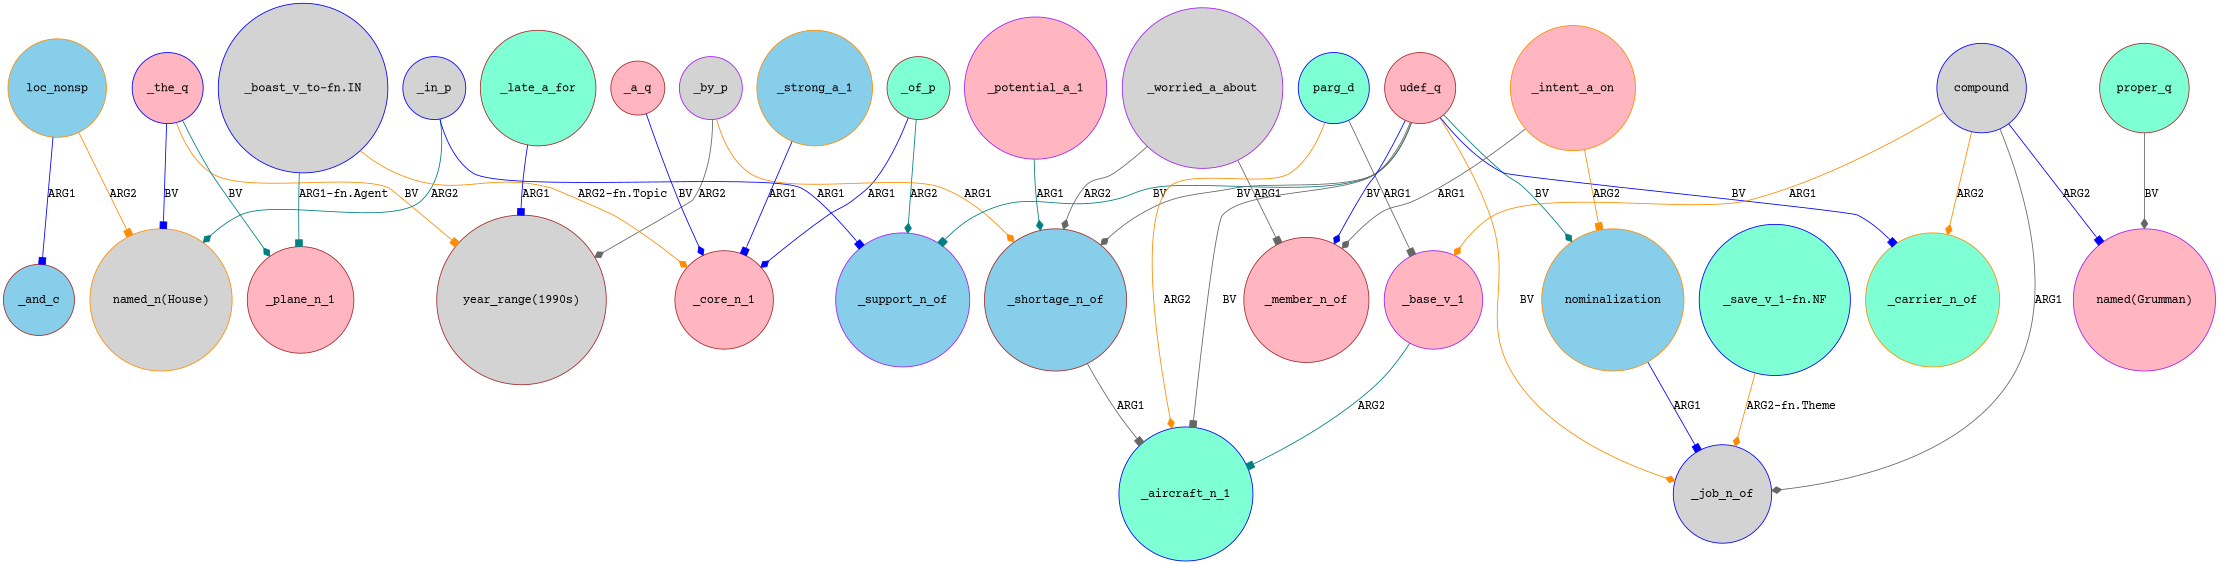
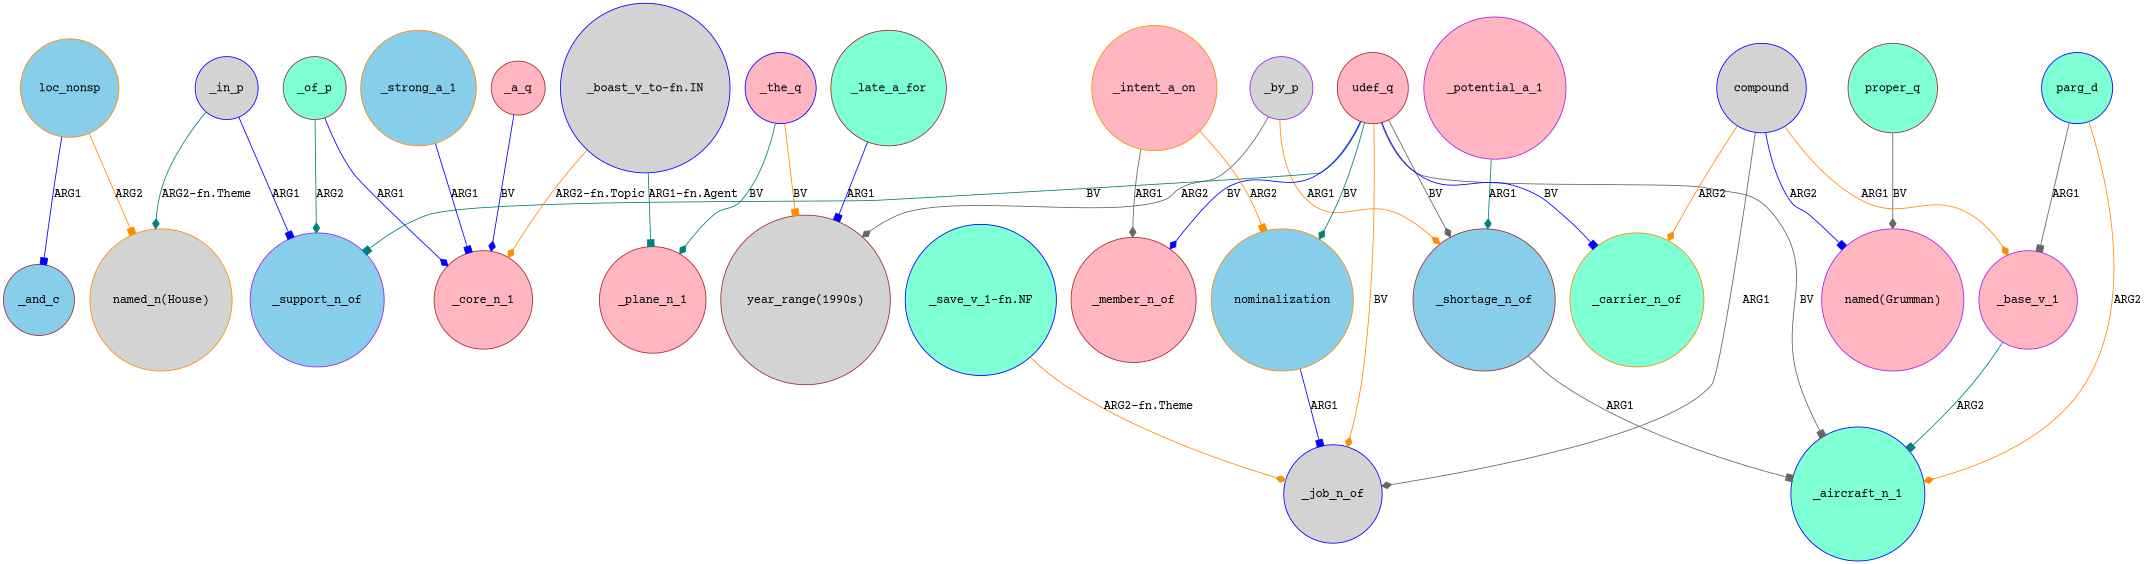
  digraph {
    fontname="Courier Prime"
    node [color=brown fillcolor=lightpink fontname="Courier Prime" shape=circle style=filled]
    edge [arrowhead=diamond color=blue fontname="Courier Prime"]
    loc_nonsp [color=darkorange fillcolor=skyblue]
    _and_c [fillcolor=skyblue]
    "named_n(House)" [color=darkorange fillcolor=lightgrey]
    _the_q [color=blue]
    "year_range(1990s)" [fillcolor=lightgrey]
    _plane_n_1
    _of_p [fillcolor=aquamarine]
    _support_n_of [color=purple fillcolor=skyblue]
    _core_n_1
    _by_p [color=purple fillcolor=lightgrey]
    _shortage_n_of [fillcolor=skyblue]
    _aircraft_n_1 [color=blue fillcolor=aquamarine]
    _a_q
-   _worried_a_about [color=purple fillcolor=lightgrey]
    _member_n_of
    proper_q [fillcolor=aquamarine]
    "named(Grumman)" [color=purple]
    udef_q
    _job_n_of [color=blue fillcolor=lightgrey]
    nominalization [color=darkorange fillcolor=skyblue]
    _carrier_n_of [color=darkorange fillcolor=aquamarine]
    "_save_v_1-fn.NF" [color=blue fillcolor=aquamarine]
    _intent_a_on [color=darkorange]
    _in_p [color=blue fillcolor=lightgrey]
    "_boast_v_to-fn.IN" [color=blue fillcolor=lightgrey]
    _base_v_1 [color=purple]
    _potential_a_1 [color=purple]
    compound [color=blue fillcolor=lightgrey]
    parg_d [color=blue fillcolor=aquamarine]
    _late_a_for [fillcolor=aquamarine]
    _strong_a_1 [color=darkorange fillcolor=skyblue]
    loc_nonsp -> _and_c [arrowhead=box label=ARG1]
    loc_nonsp -> "named_n(House)" [arrowhead=box color=darkorange label=ARG2]
-   _the_q -> "named_n(House)" [arrowhead=box label=BV]
    _the_q -> "year_range(1990s)" [arrowhead=box color=darkorange label=BV]
    _the_q -> _plane_n_1 [color=teal label=BV]
    _of_p -> _support_n_of [color=teal label=ARG2]
    _of_p -> _core_n_1 [label=ARG1]
    _by_p -> "year_range(1990s)" [color=gray40 label=ARG2]
    _by_p -> _shortage_n_of [color=darkorange label=ARG1]
    _shortage_n_of -> _aircraft_n_1 [arrowhead=box color=gray40 label=ARG1]
    _a_q -> _core_n_1 [label=BV]
-   _worried_a_about -> _shortage_n_of [color=gray40 label=ARG2]
-   _worried_a_about -> _member_n_of [arrowhead=box color=gray40 label=ARG1]
    proper_q -> "named(Grumman)" [color=gray40 label=BV]
    udef_q -> _support_n_of [arrowhead=box color=teal label=BV]
    udef_q -> _shortage_n_of [color=gray40 label=BV]
    udef_q -> _aircraft_n_1 [arrowhead=box color=gray40 label=BV]
    udef_q -> _member_n_of [label=BV]
    udef_q -> _job_n_of [color=darkorange label=BV]
    udef_q -> nominalization [color=teal label=BV]
    udef_q -> _carrier_n_of [arrowhead=box label=BV]
    nominalization -> _job_n_of [arrowhead=box label=ARG1]
    "_save_v_1-fn.NF" -> _job_n_of [color=darkorange label="ARG2-fn.Theme"]
    _intent_a_on -> _member_n_of [color=gray40 label=ARG1]
    _intent_a_on -> nominalization [arrowhead=box color=darkorange label=ARG2]
-   _in_p -> "named_n(House)" [color=teal label=ARG2]
+   _in_p -> "named_n(House)" [color=teal label="ARG2-fn.Theme"]
    _in_p -> _support_n_of [arrowhead=box label=ARG1]
    "_boast_v_to-fn.IN" -> _plane_n_1 [arrowhead=box color=teal label="ARG1-fn.Agent"]
    "_boast_v_to-fn.IN" -> _core_n_1 [color=darkorange label="ARG2-fn.Topic"]
    _base_v_1 -> _aircraft_n_1 [arrowhead=box color=teal label=ARG2]
    _potential_a_1 -> _shortage_n_of [color=teal label=ARG1]
    compound -> "named(Grumman)" [arrowhead=box label=ARG2]
    compound -> _job_n_of [color=gray40 label=ARG1]
    compound -> _carrier_n_of [color=darkorange label=ARG2]
    compound -> _base_v_1 [color=darkorange label=ARG1]
    parg_d -> _aircraft_n_1 [color=darkorange label=ARG2]
    parg_d -> _base_v_1 [arrowhead=box color=gray40 label=ARG1]
    _late_a_for -> "year_range(1990s)" [arrowhead=box label=ARG1]
    _strong_a_1 -> _core_n_1 [arrowhead=box label=ARG1]
  }
